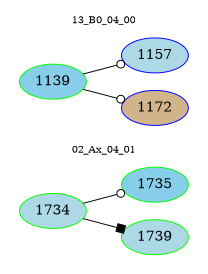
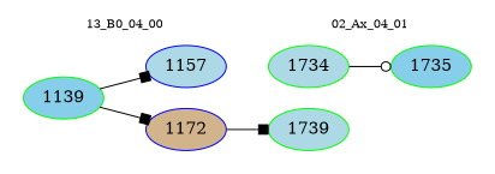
  digraph {
    rankdir=LR
    node [color=green fillcolor=lightblue style=filled]
    edge [arrowhead=box color=black]
    n1 [label=1734]
    n2 [label=1739]
    n3 [fillcolor=skyblue label=1735]
    n4 [fillcolor=skyblue label=1139]
    n5 [color=blue fillcolor=tan label=1172]
    n6 [color=blue label=1157]
    subgraph cluster_1 {
      color=white
      fontsize=10
      label="02_Ax_04_01"
      n1
      n2
      n3
    }
    subgraph cluster_2 {
      color=white
      fontsize=10
      label="13_B0_04_00"
      n4
      n5
      n6
    }
-   n1 -> n2
+   n5 -> n2
    n1 -> n3 [arrowhead=odot]
-   n4 -> n5 [arrowhead=odot]
-   n4 -> n6 [arrowhead=odot]
+   n4 -> n5
+   n4 -> n6
  }
